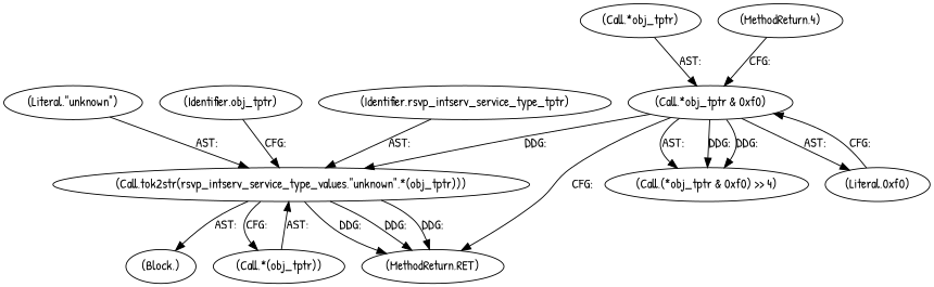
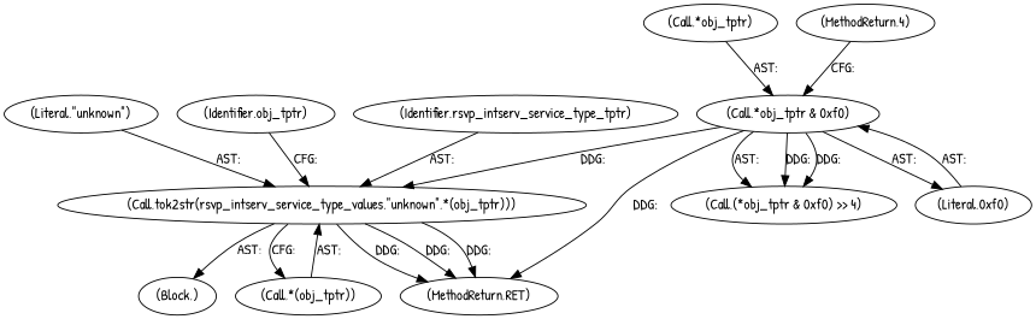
  digraph {
    fontname="Patrick Hand"
    node [fontname="Patrick Hand"]
    edge [fontname="Patrick Hand"]
    n1 [label="(Call,tok2str(rsvp_intserv_service_type_values,\"unknown\",*(obj_tptr)))"]
    n2 [label="(Block,)"]
    n3 [label="(Call,*(obj_tptr))"]
    n4 [label="(MethodReturn,RET)"]
    n5 [label="(Call,*obj_tptr & 0xf0)"]
    n6 [label="(Call,(*obj_tptr & 0xf0) >> 4)"]
    n7 [label="(Literal,0xf0)"]
    n8 [label="(Literal,\"unknown\")"]
    n9 [label="(Identifier,obj_tptr)"]
    n10 [label="(Identifier,rsvp_intserv_service_type_tptr)"]
    n11 [label="(Call,*obj_tptr)"]
    n12 [label="(MethodReturn,4)"]
    n1 -> n2 [label="AST: "]
    n1 -> n3 [label="CFG: "]
    n1 -> n4 [label="DDG: "]
    n1 -> n4 [label="DDG: "]
    n1 -> n4 [label="DDG: "]
    n3 -> n1 [label="AST: "]
    n5 -> n1 [label="DDG: "]
-   n5 -> n4 [label="CFG: "]
+   n5 -> n4 [label="DDG: "]
    n5 -> n6 [label="AST: "]
    n5 -> n6 [label="DDG: "]
    n5 -> n6 [label="DDG: "]
    n5 -> n7 [label="AST: "]
-   n7 -> n5 [label="CFG: "]
+   n7 -> n5 [label="AST: "]
    n8 -> n1 [label="AST: "]
    n9 -> n1 [label="CFG: "]
    n10 -> n1 [label="AST: "]
    n11 -> n5 [label="AST: "]
    n12 -> n5 [label="CFG: "]
  }
